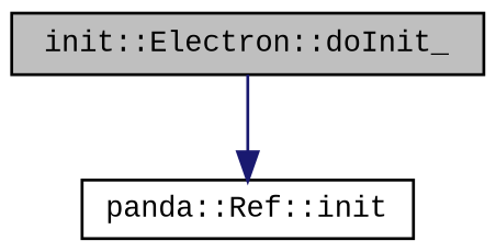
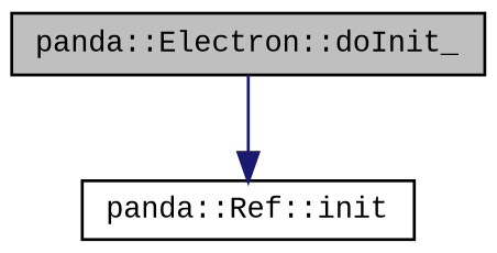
  digraph {
    rankdir=TB
    fontname="Liberation Mono"
    node [color=black fontname="Liberation Mono" fontsize=10 shape=record style=filled]
-   n1 [fillcolor=grey75 fontcolor=black height=0.2 label="init::Electron::doInit_" width=0.4]
+   n1 [fillcolor=grey75 fontcolor=black height=0.2 label="panda::Electron::doInit_" width=0.4]
    n2 [fillcolor=white height=0.2 label="panda::Ref::init" width=0.4]
    n1 -> n2 [color=midnightblue fontname="Liberation Mono" fontsize=10 labelfontname=Helvetica labelfontsize=10 style=solid]
  }
